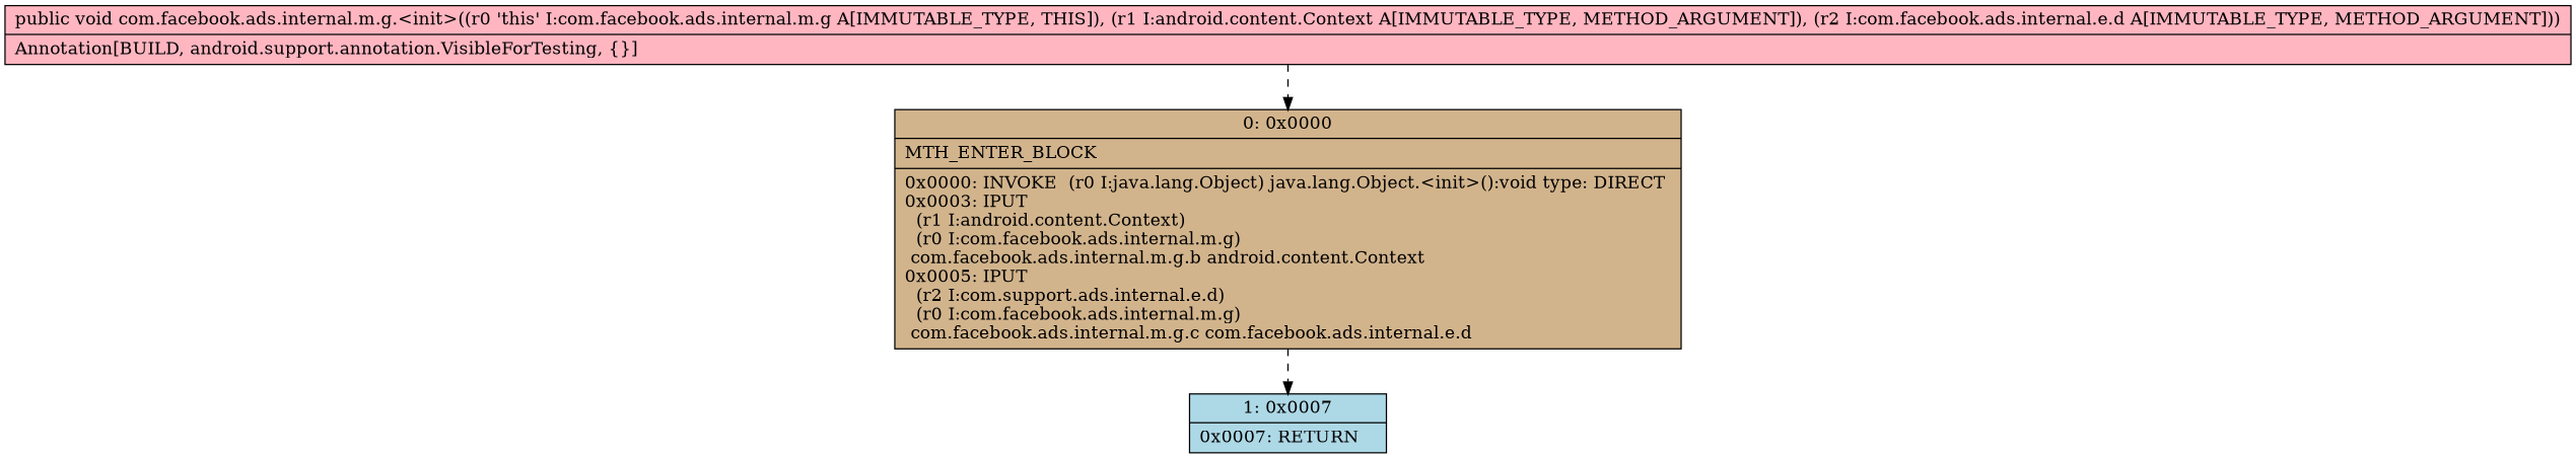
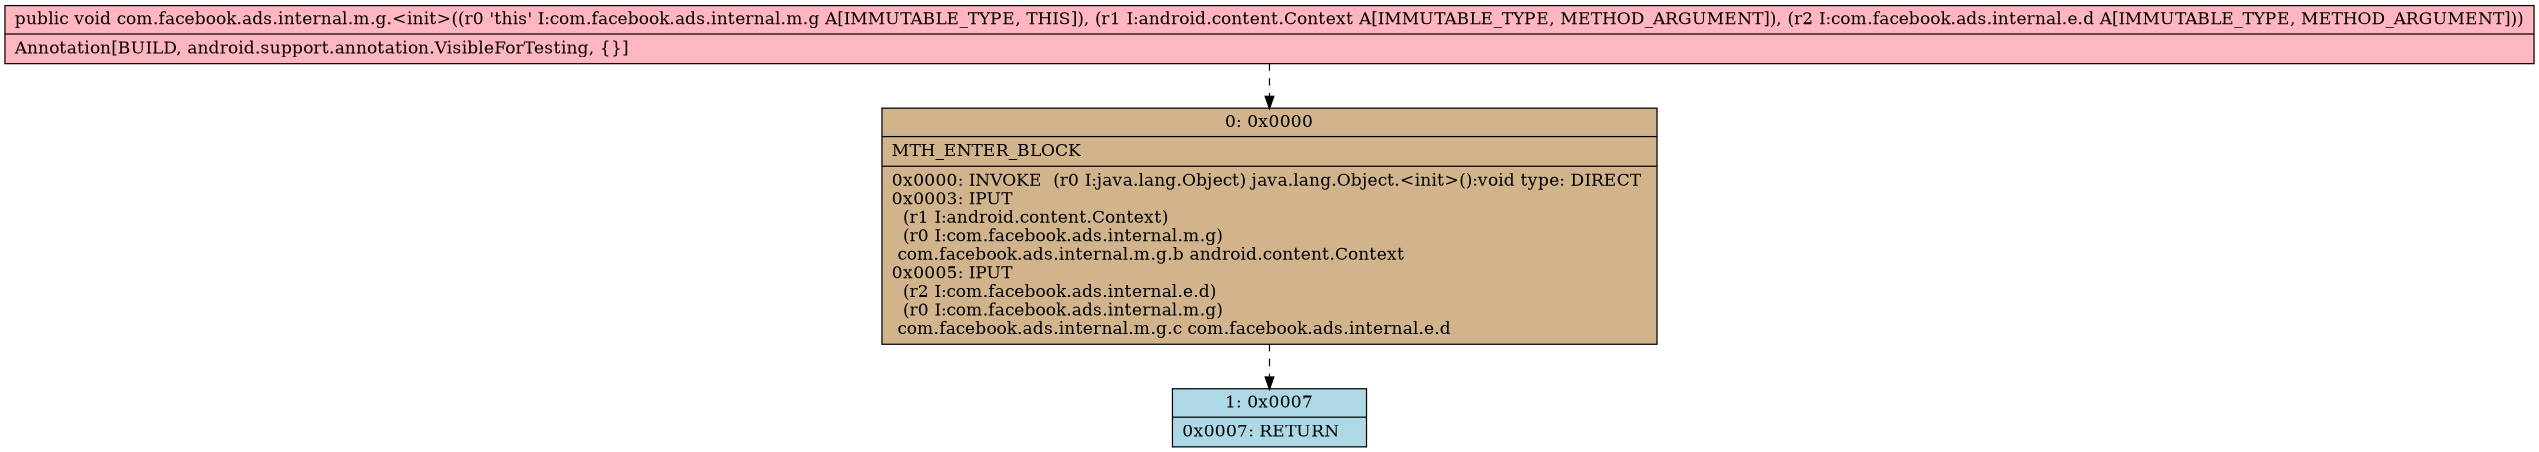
  digraph {
    node [shape=record style=filled]
    edge [style=dashed]
-   n1 [label="{0\:\ 0x0000|MTH_ENTER_BLOCK\l|0x0000: INVOKE  (r0 I:java.lang.Object) java.lang.Object.\<init\>():void type: DIRECT \l0x0003: IPUT  \l  (r1 I:android.content.Context)\l  (r0 I:com.facebook.ads.internal.m.g)\l com.facebook.ads.internal.m.g.b android.content.Context \l0x0005: IPUT  \l  (r2 I:com.support.ads.internal.e.d)\l  (r0 I:com.facebook.ads.internal.m.g)\l com.facebook.ads.internal.m.g.c com.facebook.ads.internal.e.d \l}" fillcolor=tan]
+   n1 [label="{0\:\ 0x0000|MTH_ENTER_BLOCK\l|0x0000: INVOKE  (r0 I:java.lang.Object) java.lang.Object.\<init\>():void type: DIRECT \l0x0003: IPUT  \l  (r1 I:android.content.Context)\l  (r0 I:com.facebook.ads.internal.m.g)\l com.facebook.ads.internal.m.g.b android.content.Context \l0x0005: IPUT  \l  (r2 I:com.facebook.ads.internal.e.d)\l  (r0 I:com.facebook.ads.internal.m.g)\l com.facebook.ads.internal.m.g.c com.facebook.ads.internal.e.d \l}" fillcolor=tan]
    n2 [label="{1\:\ 0x0007|0x0007: RETURN   \l}" fillcolor=lightblue]
    n3 [label="{public void com.facebook.ads.internal.m.g.\<init\>((r0 'this' I:com.facebook.ads.internal.m.g A[IMMUTABLE_TYPE, THIS]), (r1 I:android.content.Context A[IMMUTABLE_TYPE, METHOD_ARGUMENT]), (r2 I:com.facebook.ads.internal.e.d A[IMMUTABLE_TYPE, METHOD_ARGUMENT]))  | Annotation[BUILD, android.support.annotation.VisibleForTesting, \{\}]\l}" fillcolor=lightpink]
    n1 -> n2
    n3 -> n1
  }
